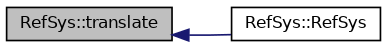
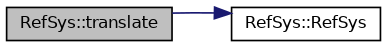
  digraph {
    rankdir=LR
    node [color=black fontname=Helvetica fontsize=10 shape=record style=filled]
    n1 [fillcolor=grey75 fontcolor=black height=0.2 label="RefSys::translate" width=0.4]
    n2 [fillcolor=white height=0.2 label="RefSys::RefSys" width=0.4]
-   n1 -> n2 [color=midnightblue dir=back fontname=Helvetica fontsize=10 labelfontname=Helvetica labelfontsize=10 style=solid]
+   n2 -> n1 [color=midnightblue dir=back fontname=Helvetica fontsize=10 labelfontname=Helvetica labelfontsize=10 style=solid]
  }
